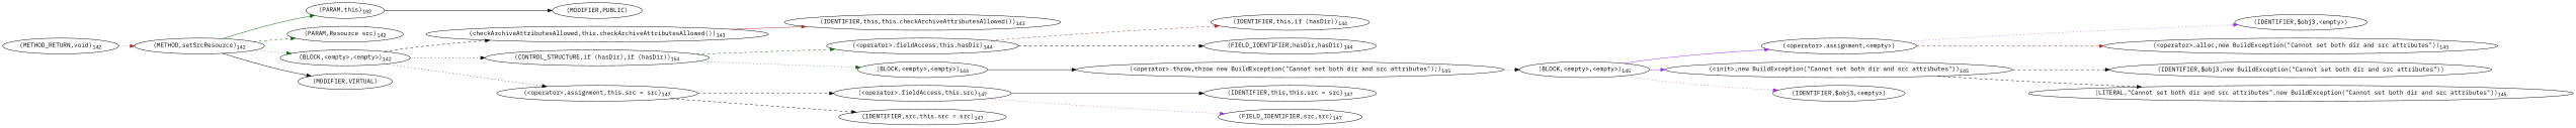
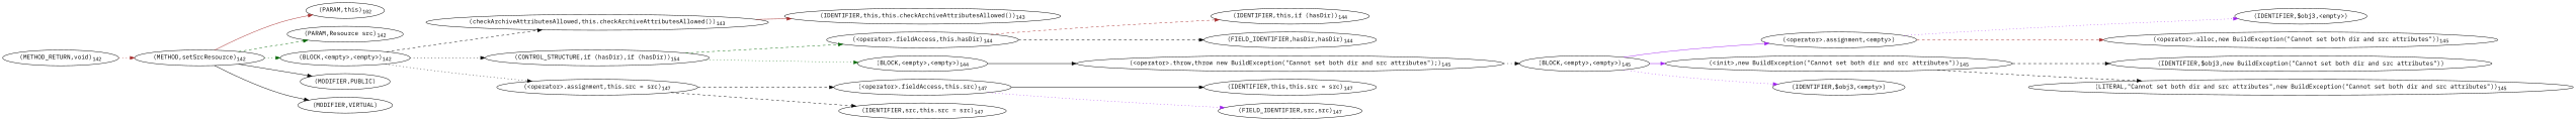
  digraph {
    fontname="IBM Plex Mono"
    rankdir=LR
    node [fontname="IBM Plex Mono"]
    edge [color=black fontname="IBM Plex Mono" style=dashed]
    n1 [label=<(METHOD,setSrcResource)<SUB>142</SUB>>]
    n2 [label=<(PARAM,this)<SUB>102</SUB>>]
    n3 [label=<(PARAM,Resource src)<SUB>142</SUB>>]
    n4 [label=<(BLOCK,&lt;empty&gt;,&lt;empty&gt;)<SUB>142</SUB>>]
    n5 [label=<(MODIFIER,PUBLIC)>]
    n6 [label=<(MODIFIER,VIRTUAL)>]
    n7 [label=<(checkArchiveAttributesAllowed,this.checkArchiveAttributesAllowed())<SUB>143</SUB>>]
    n8 [label=<(CONTROL_STRUCTURE,if (hasDir),if (hasDir))<SUB>154</SUB>>]
    n9 [label=<(&lt;operator&gt;.assignment,this.src = src)<SUB>147</SUB>>]
    n10 [label=<(METHOD_RETURN,void)<SUB>142</SUB>>]
    n11 [label=<(IDENTIFIER,this,this.checkArchiveAttributesAllowed())<SUB>143</SUB>>]
    n12 [label=<(&lt;operator&gt;.fieldAccess,this.hasDir)<SUB>144</SUB>>]
    n13 [label=<(BLOCK,&lt;empty&gt;,&lt;empty&gt;)<SUB>144</SUB>>]
    n14 [label=<(&lt;operator&gt;.fieldAccess,this.src)<SUB>147</SUB>>]
    n15 [label=<(IDENTIFIER,src,this.src = src)<SUB>147</SUB>>]
    n16 [label=<(IDENTIFIER,this,if (hasDir))<SUB>144</SUB>>]
    n17 [label=<(FIELD_IDENTIFIER,hasDir,hasDir)<SUB>144</SUB>>]
    n18 [label=<(&lt;operator&gt;.throw,throw new BuildException(&quot;Cannot set both dir and src attributes&quot;);)<SUB>145</SUB>>]
    n19 [label=<(BLOCK,&lt;empty&gt;,&lt;empty&gt;)<SUB>145</SUB>>]
    n20 [label=<(&lt;operator&gt;.assignment,&lt;empty&gt;)>]
    n21 [label=<(&lt;init&gt;,new BuildException(&quot;Cannot set both dir and src attributes&quot;))<SUB>145</SUB>>]
    n22 [label=<(IDENTIFIER,$obj3,&lt;empty&gt;)>]
    n23 [label=<(IDENTIFIER,$obj3,&lt;empty&gt;)>]
    n24 [label=<(&lt;operator&gt;.alloc,new BuildException(&quot;Cannot set both dir and src attributes&quot;))<SUB>145</SUB>>]
    n25 [label=<(IDENTIFIER,$obj3,new BuildException(&quot;Cannot set both dir and src attributes&quot;))>]
    n26 [label=<(LITERAL,&quot;Cannot set both dir and src attributes&quot;,new BuildException(&quot;Cannot set both dir and src attributes&quot;))<SUB>145</SUB>>]
    n27 [label=<(IDENTIFIER,this,this.src = src)<SUB>147</SUB>>]
    n28 [label=<(FIELD_IDENTIFIER,src,src)<SUB>147</SUB>>]
-   n1 -> n2 [color=darkgreen style=solid]
+   n1 -> n2 [color=brown style=solid]
    n1 -> n3 [color=darkgreen]
    n1 -> n4 [color=darkgreen style=dotted]
-   n2 -> n5 [style=solid]
+   n1 -> n5 [style=solid]
    n1 -> n6 [style=solid]
    n4 -> n7
    n4 -> n8 [style=dotted]
    n4 -> n9 [style=dotted]
    n7 -> n11 [color=brown style=solid]
    n8 -> n12 [color=darkgreen]
    n8 -> n13 [color=darkgreen style=dotted]
    n9 -> n14
    n9 -> n15
    n10 -> n1 [color=brown style=dotted]
    n12 -> n16 [color=brown]
    n12 -> n17
    n13 -> n18 [style=solid]
    n14 -> n27 [style=solid]
    n14 -> n28 [color=purple style=dotted]
    n18 -> n19 [style=dotted]
    n19 -> n20 [color=purple style=solid]
    n19 -> n21 [color=purple style=solid]
    n19 -> n22 [color=purple style=dotted]
    n20 -> n23 [color=purple style=dotted]
    n20 -> n24 [color=brown]
    n21 -> n25
    n21 -> n26
  }
